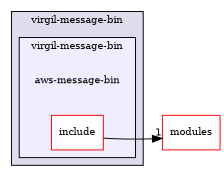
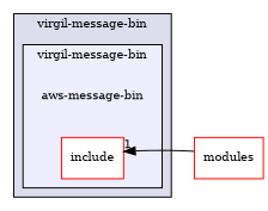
  digraph {
    compound=true
    rankdir=LR
    fontname="DejaVu Serif"
    node [fontname="DejaVu Serif" fontsize=10 shape=box color=red fillcolor=white style=filled]
    n1 [label="aws-message-bin" shape=plaintext color="" fillcolor="" style=""]
    n2 [label=include]
    n3 [label=modules]
    subgraph cluster_1 {
      bgcolor="#ddddee"
      fontsize=10
      label="virgil-message-bin"
      pencolor=black
      subgraph cluster_2 {
        bgcolor="#eeeeff"
        fontsize=10
        pencolor=black
        n1
        n2
      }
    }
-   n2 -> n3 [headlabel=1 labeldistance=1.5 labelfontname=Helvetica labelfontsize=10 fontname="DejaVu Serif"]
+   n3 -> n2 [headlabel=1 labeldistance=1.5 labelfontname=Helvetica labelfontsize=10 fontname="DejaVu Serif"]
  }
